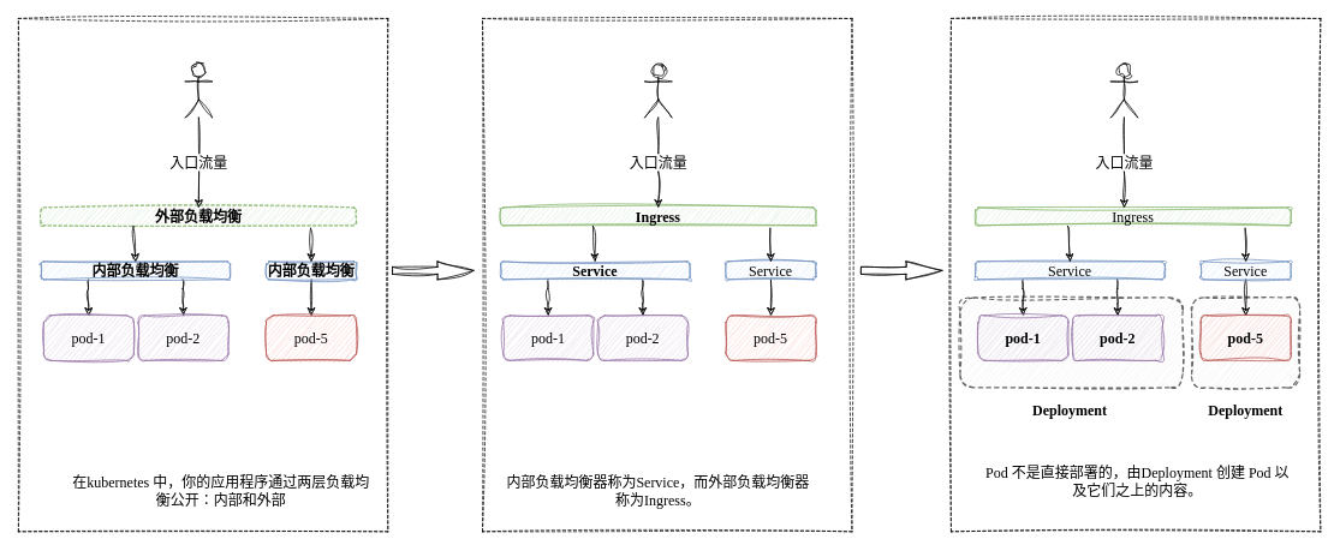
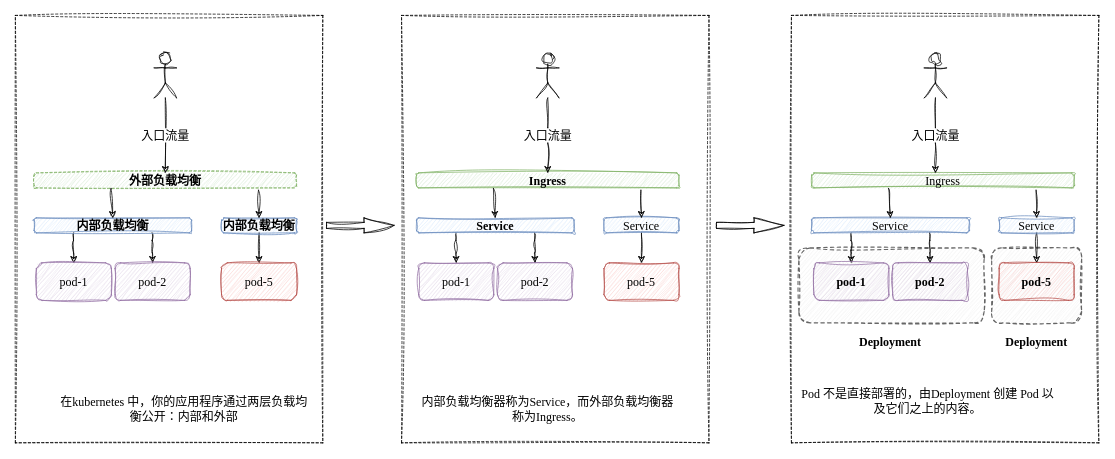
  <mxCell id="0" />
  <mxCell id="1" parent="0" />
  <mxCell id="2" value="" style="rounded=0;whiteSpace=wrap;html=1;sketch=1;hachureGap=4;jiggle=2;curveFitting=1;fontFamily=Architects Daughter;fontSource=https%3A%2F%2Ffonts.googleapis.com%2Fcss%3Ffamily%3DArchitects%2BDaughter;fontSize=20;dashed=1;" parent="1" vertex="1"><mxGeometry x="1055" y="20" width="410" height="570" as="geometry" /></mxCell>
  <mxCell id="3" value="" style="rounded=0;whiteSpace=wrap;html=1;sketch=1;hachureGap=4;jiggle=2;curveFitting=1;fontFamily=Architects Daughter;fontSource=https%3A%2F%2Ffonts.googleapis.com%2Fcss%3Ffamily%3DArchitects%2BDaughter;fontSize=20;dashed=1;" parent="1" vertex="1"><mxGeometry x="535" y="20" width="410" height="570" as="geometry" /></mxCell>
  <mxCell id="4" value="" style="rounded=0;whiteSpace=wrap;html=1;sketch=1;hachureGap=4;jiggle=2;curveFitting=1;fontFamily=Architects Daughter;fontSource=https%3A%2F%2Ffonts.googleapis.com%2Fcss%3Ffamily%3DArchitects%2BDaughter;fontSize=20;dashed=1;" parent="1" vertex="1"><mxGeometry x="20" y="20" width="410" height="570" as="geometry" /></mxCell>
  <mxCell id="5" value="" style="rounded=1;whiteSpace=wrap;html=1;sketch=1;hachureGap=4;jiggle=2;curveFitting=1;fontFamily=Architects Daughter;fontSource=https%3A%2F%2Ffonts.googleapis.com%2Fcss%3Ffamily%3DArchitects%2BDaughter;fontSize=16;dashed=1;fillColor=#f5f5f5;fontColor=#333333;strokeColor=#666666;strokeWidth=1.5;" parent="1" vertex="1"><mxGeometry x="1322" y="330" width="120" height="100" as="geometry" /></mxCell>
  <mxCell id="6" value="" style="rounded=1;whiteSpace=wrap;html=1;sketch=1;hachureGap=4;jiggle=2;curveFitting=1;fontFamily=Architects Daughter;fontSource=https%3A%2F%2Ffonts.googleapis.com%2Fcss%3Ffamily%3DArchitects%2BDaughter;fontSize=16;dashed=1;fillColor=#f5f5f5;fontColor=#333333;strokeColor=#666666;fontStyle=1;strokeWidth=1.5;" parent="1" vertex="1"><mxGeometry x="1065" y="330" width="247" height="100" as="geometry" /></mxCell>
  <mxCell id="7" value="&lt;b style=&quot;font-size: 16px;&quot;&gt;外部负载均衡&lt;/b&gt;" style="rounded=1;whiteSpace=wrap;html=1;sketch=1;hachureGap=4;jiggle=2;curveFitting=1;fontFamily=Architects Daughter;fontSource=https%3A%2F%2Ffonts.googleapis.com%2Fcss%3Ffamily%3DArchitects%2BDaughter;fontSize=16;fillColor=#d5e8d4;strokeColor=#82b366;dashed=1;" parent="1" vertex="1"><mxGeometry x="45" y="230" width="350" height="20" as="geometry" /></mxCell>
  <mxCell id="8" style="edgeStyle=orthogonalEdgeStyle;rounded=1;sketch=1;hachureGap=4;jiggle=2;curveFitting=1;orthogonalLoop=1;jettySize=auto;html=1;exitX=0.25;exitY=1;exitDx=0;exitDy=0;fontFamily=Architects Daughter;fontSource=https%3A%2F%2Ffonts.googleapis.com%2Fcss%3Ffamily%3DArchitects%2BDaughter;fontSize=16;" parent="1" source="10" target="14" edge="1"><mxGeometry relative="1" as="geometry" /></mxCell>
  <mxCell id="9" style="edgeStyle=orthogonalEdgeStyle;rounded=1;sketch=1;hachureGap=4;jiggle=2;curveFitting=1;orthogonalLoop=1;jettySize=auto;html=1;exitX=0.75;exitY=1;exitDx=0;exitDy=0;fontFamily=Architects Daughter;fontSource=https%3A%2F%2Ffonts.googleapis.com%2Fcss%3Ffamily%3DArchitects%2BDaughter;fontSize=16;" parent="1" source="10" target="15" edge="1"><mxGeometry relative="1" as="geometry" /></mxCell>
  <mxCell id="10" value="&lt;b style=&quot;font-size: 16px;&quot;&gt;内部负载均衡&lt;/b&gt;" style="rounded=1;whiteSpace=wrap;html=1;sketch=1;hachureGap=4;jiggle=2;curveFitting=1;fontFamily=Architects Daughter;fontSource=https%3A%2F%2Ffonts.googleapis.com%2Fcss%3Ffamily%3DArchitects%2BDaughter;fontSize=16;fillColor=#dae8fc;strokeColor=#6c8ebf;" parent="1" vertex="1"><mxGeometry x="45" y="290" width="210" height="20" as="geometry" /></mxCell>
  <mxCell id="11" style="edgeStyle=orthogonalEdgeStyle;rounded=1;sketch=1;hachureGap=4;jiggle=2;curveFitting=1;orthogonalLoop=1;jettySize=auto;html=1;exitX=0.5;exitY=1;exitDx=0;exitDy=0;entryX=0.5;entryY=0;entryDx=0;entryDy=0;fontFamily=Architects Daughter;fontSource=https%3A%2F%2Ffonts.googleapis.com%2Fcss%3Ffamily%3DArchitects%2BDaughter;fontSize=16;" parent="1" source="12" target="13" edge="1"><mxGeometry relative="1" as="geometry" /></mxCell>
  <mxCell id="12" value="&lt;b style=&quot;font-size: 16px;&quot;&gt;内部负载均衡&lt;/b&gt;" style="rounded=1;whiteSpace=wrap;html=1;sketch=1;hachureGap=4;jiggle=2;curveFitting=1;fontFamily=Architects Daughter;fontSource=https%3A%2F%2Ffonts.googleapis.com%2Fcss%3Ffamily%3DArchitects%2BDaughter;fontSize=16;fillColor=#dae8fc;strokeColor=#6c8ebf;" parent="1" vertex="1"><mxGeometry x="295" y="290" width="100" height="20" as="geometry" /></mxCell>
  <mxCell id="13" value="pod-5" style="rounded=1;whiteSpace=wrap;html=1;sketch=1;hachureGap=4;jiggle=2;curveFitting=1;fontFamily=Architects Daughter;fontSource=https%3A%2F%2Ffonts.googleapis.com%2Fcss%3Ffamily%3DArchitects%2BDaughter;fontSize=16;fillColor=#f8cecc;strokeColor=#b85450;" parent="1" vertex="1"><mxGeometry x="295" y="350" width="100" height="50" as="geometry" /></mxCell>
  <mxCell id="14" value="pod-1" style="rounded=1;whiteSpace=wrap;html=1;sketch=1;hachureGap=4;jiggle=2;curveFitting=1;fontFamily=Architects Daughter;fontSource=https%3A%2F%2Ffonts.googleapis.com%2Fcss%3Ffamily%3DArchitects%2BDaughter;fontSize=16;fillColor=#e1d5e7;strokeColor=#9673a6;" parent="1" vertex="1"><mxGeometry x="48" y="350" width="100" height="50" as="geometry" /></mxCell>
  <mxCell id="15" value="pod-2" style="rounded=1;whiteSpace=wrap;html=1;sketch=1;hachureGap=4;jiggle=2;curveFitting=1;fontFamily=Architects Daughter;fontSource=https%3A%2F%2Ffonts.googleapis.com%2Fcss%3Ffamily%3DArchitects%2BDaughter;fontSize=16;fillColor=#e1d5e7;strokeColor=#9673a6;" parent="1" vertex="1"><mxGeometry x="153" y="350" width="100" height="50" as="geometry" /></mxCell>
  <mxCell id="16" value="" style="endArrow=classic;html=1;rounded=1;sketch=1;hachureGap=4;jiggle=2;curveFitting=1;fontFamily=Architects Daughter;fontSource=https%3A%2F%2Ffonts.googleapis.com%2Fcss%3Ffamily%3DArchitects%2BDaughter;fontSize=16;exitX=0.293;exitY=1.03;exitDx=0;exitDy=0;exitPerimeter=0;entryX=0.5;entryY=0;entryDx=0;entryDy=0;" parent="1" source="7" target="10" edge="1"><mxGeometry width="50" height="50" relative="1" as="geometry"><mxPoint x="395" y="360" as="sourcePoint" /><mxPoint x="148" y="280" as="targetPoint" /></mxGeometry></mxCell>
  <mxCell id="17" value="" style="endArrow=classic;html=1;rounded=1;sketch=1;hachureGap=4;jiggle=2;curveFitting=1;fontFamily=Architects Daughter;fontSource=https%3A%2F%2Ffonts.googleapis.com%2Fcss%3Ffamily%3DArchitects%2BDaughter;fontSize=16;exitX=0.855;exitY=1.15;exitDx=0;exitDy=0;exitPerimeter=0;entryX=0.5;entryY=0;entryDx=0;entryDy=0;" parent="1" source="7" target="12" edge="1"><mxGeometry width="50" height="50" relative="1" as="geometry"><mxPoint x="160" y="261" as="sourcePoint" /><mxPoint x="160" y="290" as="targetPoint" /></mxGeometry></mxCell>
  <mxCell id="18" value="&lt;b style=&quot;font-size: 16px;&quot;&gt;Ingress&lt;/b&gt;" style="rounded=1;whiteSpace=wrap;html=1;sketch=1;hachureGap=4;jiggle=2;curveFitting=1;fontFamily=Architects Daughter;fontSource=https%3A%2F%2Ffonts.googleapis.com%2Fcss%3Ffamily%3DArchitects%2BDaughter;fontSize=16;fillColor=#d5e8d4;strokeColor=#82b366;" parent="1" vertex="1"><mxGeometry x="555" y="230" width="350" height="20" as="geometry" /></mxCell>
  <mxCell id="19" style="edgeStyle=orthogonalEdgeStyle;rounded=1;sketch=1;hachureGap=4;jiggle=2;curveFitting=1;orthogonalLoop=1;jettySize=auto;html=1;exitX=0.25;exitY=1;exitDx=0;exitDy=0;fontFamily=Architects Daughter;fontSource=https%3A%2F%2Ffonts.googleapis.com%2Fcss%3Ffamily%3DArchitects%2BDaughter;fontSize=16;" parent="1" source="21" target="25" edge="1"><mxGeometry relative="1" as="geometry" /></mxCell>
  <mxCell id="20" style="edgeStyle=orthogonalEdgeStyle;rounded=1;sketch=1;hachureGap=4;jiggle=2;curveFitting=1;orthogonalLoop=1;jettySize=auto;html=1;exitX=0.75;exitY=1;exitDx=0;exitDy=0;fontFamily=Architects Daughter;fontSource=https%3A%2F%2Ffonts.googleapis.com%2Fcss%3Ffamily%3DArchitects%2BDaughter;fontSize=16;" parent="1" source="21" target="26" edge="1"><mxGeometry relative="1" as="geometry" /></mxCell>
  <mxCell id="21" value="&lt;b style=&quot;font-size: 16px;&quot;&gt;Service&lt;/b&gt;" style="rounded=1;whiteSpace=wrap;html=1;sketch=1;hachureGap=4;jiggle=2;curveFitting=1;fontFamily=Architects Daughter;fontSource=https%3A%2F%2Ffonts.googleapis.com%2Fcss%3Ffamily%3DArchitects%2BDaughter;fontSize=16;fillColor=#dae8fc;strokeColor=#6c8ebf;" parent="1" vertex="1"><mxGeometry x="555" y="290" width="210" height="20" as="geometry" /></mxCell>
  <mxCell id="22" style="edgeStyle=orthogonalEdgeStyle;rounded=1;sketch=1;hachureGap=4;jiggle=2;curveFitting=1;orthogonalLoop=1;jettySize=auto;html=1;exitX=0.5;exitY=1;exitDx=0;exitDy=0;entryX=0.5;entryY=0;entryDx=0;entryDy=0;fontFamily=Architects Daughter;fontSource=https%3A%2F%2Ffonts.googleapis.com%2Fcss%3Ffamily%3DArchitects%2BDaughter;fontSize=16;" parent="1" source="23" target="24" edge="1"><mxGeometry relative="1" as="geometry" /></mxCell>
  <mxCell id="23" value="Service" style="rounded=1;whiteSpace=wrap;html=1;sketch=1;hachureGap=4;jiggle=2;curveFitting=1;fontFamily=Architects Daughter;fontSource=https%3A%2F%2Ffonts.googleapis.com%2Fcss%3Ffamily%3DArchitects%2BDaughter;fontSize=16;fillColor=#dae8fc;strokeColor=#6c8ebf;" parent="1" vertex="1"><mxGeometry x="805" y="290" width="100" height="20" as="geometry" /></mxCell>
  <mxCell id="24" value="pod-5" style="rounded=1;whiteSpace=wrap;html=1;sketch=1;hachureGap=4;jiggle=2;curveFitting=1;fontFamily=Architects Daughter;fontSource=https%3A%2F%2Ffonts.googleapis.com%2Fcss%3Ffamily%3DArchitects%2BDaughter;fontSize=16;fillColor=#f8cecc;strokeColor=#b85450;" parent="1" vertex="1"><mxGeometry x="805" y="350" width="100" height="50" as="geometry" /></mxCell>
  <mxCell id="25" value="pod-1" style="rounded=1;whiteSpace=wrap;html=1;sketch=1;hachureGap=4;jiggle=2;curveFitting=1;fontFamily=Architects Daughter;fontSource=https%3A%2F%2Ffonts.googleapis.com%2Fcss%3Ffamily%3DArchitects%2BDaughter;fontSize=16;fillColor=#e1d5e7;strokeColor=#9673a6;" parent="1" vertex="1"><mxGeometry x="558" y="350" width="100" height="50" as="geometry" /></mxCell>
  <mxCell id="26" value="pod-2" style="rounded=1;whiteSpace=wrap;html=1;sketch=1;hachureGap=4;jiggle=2;curveFitting=1;fontFamily=Architects Daughter;fontSource=https%3A%2F%2Ffonts.googleapis.com%2Fcss%3Ffamily%3DArchitects%2BDaughter;fontSize=16;fillColor=#e1d5e7;strokeColor=#9673a6;" parent="1" vertex="1"><mxGeometry x="663" y="350" width="100" height="50" as="geometry" /></mxCell>
  <mxCell id="27" value="" style="endArrow=classic;html=1;rounded=1;sketch=1;hachureGap=4;jiggle=2;curveFitting=1;fontFamily=Architects Daughter;fontSource=https%3A%2F%2Ffonts.googleapis.com%2Fcss%3Ffamily%3DArchitects%2BDaughter;fontSize=16;exitX=0.293;exitY=1.03;exitDx=0;exitDy=0;exitPerimeter=0;entryX=0.5;entryY=0;entryDx=0;entryDy=0;" parent="1" source="18" target="21" edge="1"><mxGeometry width="50" height="50" relative="1" as="geometry"><mxPoint x="905" y="360" as="sourcePoint" /><mxPoint x="658" y="280" as="targetPoint" /></mxGeometry></mxCell>
  <mxCell id="28" value="" style="endArrow=classic;html=1;rounded=1;sketch=1;hachureGap=4;jiggle=2;curveFitting=1;fontFamily=Architects Daughter;fontSource=https%3A%2F%2Ffonts.googleapis.com%2Fcss%3Ffamily%3DArchitects%2BDaughter;fontSize=16;exitX=0.855;exitY=1.15;exitDx=0;exitDy=0;exitPerimeter=0;entryX=0.5;entryY=0;entryDx=0;entryDy=0;" parent="1" source="18" target="23" edge="1"><mxGeometry width="50" height="50" relative="1" as="geometry"><mxPoint x="670" y="261" as="sourcePoint" /><mxPoint x="670" y="290" as="targetPoint" /></mxGeometry></mxCell>
  <mxCell id="29" value="Ingress" style="rounded=1;whiteSpace=wrap;html=1;sketch=1;hachureGap=4;jiggle=2;curveFitting=1;fontFamily=Architects Daughter;fontSource=https%3A%2F%2Ffonts.googleapis.com%2Fcss%3Ffamily%3DArchitects%2BDaughter;fontSize=16;fillColor=#d5e8d4;strokeColor=#82b366;" parent="1" vertex="1"><mxGeometry x="1082" y="230" width="350" height="20" as="geometry" /></mxCell>
  <mxCell id="30" style="edgeStyle=orthogonalEdgeStyle;rounded=1;sketch=1;hachureGap=4;jiggle=2;curveFitting=1;orthogonalLoop=1;jettySize=auto;html=1;exitX=0.25;exitY=1;exitDx=0;exitDy=0;fontFamily=Architects Daughter;fontSource=https%3A%2F%2Ffonts.googleapis.com%2Fcss%3Ffamily%3DArchitects%2BDaughter;fontSize=16;" parent="1" source="32" target="36" edge="1"><mxGeometry relative="1" as="geometry" /></mxCell>
  <mxCell id="31" style="edgeStyle=orthogonalEdgeStyle;rounded=1;sketch=1;hachureGap=4;jiggle=2;curveFitting=1;orthogonalLoop=1;jettySize=auto;html=1;exitX=0.75;exitY=1;exitDx=0;exitDy=0;fontFamily=Architects Daughter;fontSource=https%3A%2F%2Ffonts.googleapis.com%2Fcss%3Ffamily%3DArchitects%2BDaughter;fontSize=16;" parent="1" source="32" target="37" edge="1"><mxGeometry relative="1" as="geometry" /></mxCell>
  <mxCell id="32" value="Service" style="rounded=1;whiteSpace=wrap;html=1;sketch=1;hachureGap=4;jiggle=2;curveFitting=1;fontFamily=Architects Daughter;fontSource=https%3A%2F%2Ffonts.googleapis.com%2Fcss%3Ffamily%3DArchitects%2BDaughter;fontSize=16;fillColor=#dae8fc;strokeColor=#6c8ebf;" parent="1" vertex="1"><mxGeometry x="1082" y="290" width="210" height="20" as="geometry" /></mxCell>
  <mxCell id="33" style="edgeStyle=orthogonalEdgeStyle;rounded=1;sketch=1;hachureGap=4;jiggle=2;curveFitting=1;orthogonalLoop=1;jettySize=auto;html=1;exitX=0.5;exitY=1;exitDx=0;exitDy=0;entryX=0.5;entryY=0;entryDx=0;entryDy=0;fontFamily=Architects Daughter;fontSource=https%3A%2F%2Ffonts.googleapis.com%2Fcss%3Ffamily%3DArchitects%2BDaughter;fontSize=16;" parent="1" source="34" target="35" edge="1"><mxGeometry relative="1" as="geometry" /></mxCell>
  <mxCell id="34" value="Service" style="rounded=1;whiteSpace=wrap;html=1;sketch=1;hachureGap=4;jiggle=2;curveFitting=1;fontFamily=Architects Daughter;fontSource=https%3A%2F%2Ffonts.googleapis.com%2Fcss%3Ffamily%3DArchitects%2BDaughter;fontSize=16;fillColor=#dae8fc;strokeColor=#6c8ebf;" parent="1" vertex="1"><mxGeometry x="1332" y="290" width="100" height="20" as="geometry" /></mxCell>
  <mxCell id="35" value="&lt;b&gt;pod-5&lt;/b&gt;" style="rounded=1;whiteSpace=wrap;html=1;sketch=1;hachureGap=4;jiggle=2;curveFitting=1;fontFamily=Architects Daughter;fontSource=https%3A%2F%2Ffonts.googleapis.com%2Fcss%3Ffamily%3DArchitects%2BDaughter;fontSize=16;fillColor=#f8cecc;strokeColor=#b85450;" parent="1" vertex="1"><mxGeometry x="1332" y="350" width="100" height="50" as="geometry" /></mxCell>
  <mxCell id="36" value="&lt;b&gt;pod-1&lt;/b&gt;" style="rounded=1;whiteSpace=wrap;html=1;sketch=1;hachureGap=4;jiggle=2;curveFitting=1;fontFamily=Architects Daughter;fontSource=https%3A%2F%2Ffonts.googleapis.com%2Fcss%3Ffamily%3DArchitects%2BDaughter;fontSize=16;fillColor=#e1d5e7;strokeColor=#9673a6;" parent="1" vertex="1"><mxGeometry x="1085" y="350" width="100" height="50" as="geometry" /></mxCell>
  <mxCell id="37" value="&lt;b&gt;pod-2&lt;/b&gt;" style="rounded=1;whiteSpace=wrap;html=1;sketch=1;hachureGap=4;jiggle=2;curveFitting=1;fontFamily=Architects Daughter;fontSource=https%3A%2F%2Ffonts.googleapis.com%2Fcss%3Ffamily%3DArchitects%2BDaughter;fontSize=16;fillColor=#e1d5e7;strokeColor=#9673a6;" parent="1" vertex="1"><mxGeometry x="1190" y="350" width="100" height="50" as="geometry" /></mxCell>
  <mxCell id="38" value="" style="endArrow=classic;html=1;rounded=1;sketch=1;hachureGap=4;jiggle=2;curveFitting=1;fontFamily=Architects Daughter;fontSource=https%3A%2F%2Ffonts.googleapis.com%2Fcss%3Ffamily%3DArchitects%2BDaughter;fontSize=16;exitX=0.293;exitY=1.03;exitDx=0;exitDy=0;exitPerimeter=0;entryX=0.5;entryY=0;entryDx=0;entryDy=0;" parent="1" source="29" target="32" edge="1"><mxGeometry width="50" height="50" relative="1" as="geometry"><mxPoint x="1432" y="360" as="sourcePoint" /><mxPoint x="1185" y="280" as="targetPoint" /></mxGeometry></mxCell>
  <mxCell id="39" value="" style="endArrow=classic;html=1;rounded=1;sketch=1;hachureGap=4;jiggle=2;curveFitting=1;fontFamily=Architects Daughter;fontSource=https%3A%2F%2Ffonts.googleapis.com%2Fcss%3Ffamily%3DArchitects%2BDaughter;fontSize=16;exitX=0.855;exitY=1.15;exitDx=0;exitDy=0;exitPerimeter=0;entryX=0.5;entryY=0;entryDx=0;entryDy=0;" parent="1" source="29" target="34" edge="1"><mxGeometry width="50" height="50" relative="1" as="geometry"><mxPoint x="1197" y="261" as="sourcePoint" /><mxPoint x="1197" y="290" as="targetPoint" /></mxGeometry></mxCell>
  <mxCell id="40" value="&lt;b&gt;Deployment&lt;/b&gt;" style="text;html=1;strokeColor=none;fillColor=none;align=center;verticalAlign=middle;whiteSpace=wrap;rounded=0;fontSize=16;fontFamily=Architects Daughter;" parent="1" vertex="1"><mxGeometry x="1157" y="440" width="60" height="30" as="geometry" /></mxCell>
  <mxCell id="41" value="&lt;b&gt;Deployment&lt;/b&gt;" style="text;html=1;strokeColor=none;fillColor=none;align=center;verticalAlign=middle;whiteSpace=wrap;rounded=0;fontSize=16;fontFamily=Architects Daughter;" parent="1" vertex="1"><mxGeometry x="1352" y="440" width="60" height="30" as="geometry" /></mxCell>
  <mxCell id="42" value="入口流量" style="edgeStyle=orthogonalEdgeStyle;rounded=1;sketch=1;hachureGap=4;jiggle=2;curveFitting=1;orthogonalLoop=1;jettySize=auto;html=1;fontFamily=Architects Daughter;fontSource=https%3A%2F%2Ffonts.googleapis.com%2Fcss%3Ffamily%3DArchitects%2BDaughter;fontSize=16;" parent="1" source="43" target="7" edge="1"><mxGeometry relative="1" as="geometry" /></mxCell>
  <mxCell id="43" value="" style="shape=umlActor;verticalLabelPosition=bottom;verticalAlign=top;html=1;outlineConnect=0;rounded=1;sketch=1;hachureGap=4;jiggle=2;curveFitting=1;fontFamily=Architects Daughter;fontSource=https%3A%2F%2Ffonts.googleapis.com%2Fcss%3Ffamily%3DArchitects%2BDaughter;fontSize=16;" parent="1" vertex="1"><mxGeometry y="70" width="30" height="60" as="geometry" x="205" /></mxCell>
  <mxCell id="44" value="入口流量" style="edgeStyle=orthogonalEdgeStyle;rounded=1;sketch=1;hachureGap=4;jiggle=2;curveFitting=1;orthogonalLoop=1;jettySize=auto;html=1;fontFamily=Architects Daughter;fontSource=https%3A%2F%2Ffonts.googleapis.com%2Fcss%3Ffamily%3DArchitects%2BDaughter;fontSize=16;" parent="1" source="45" edge="1"><mxGeometry relative="1" as="geometry"><mxPoint x="730" y="230" as="targetPoint" /></mxGeometry></mxCell>
  <mxCell id="45" value="" style="shape=umlActor;verticalLabelPosition=bottom;verticalAlign=top;html=1;outlineConnect=0;rounded=1;sketch=1;hachureGap=4;jiggle=2;curveFitting=1;fontFamily=Architects Daughter;fontSource=https%3A%2F%2Ffonts.googleapis.com%2Fcss%3Ffamily%3DArchitects%2BDaughter;fontSize=16;" parent="1" vertex="1"><mxGeometry x="715" y="70" width="30" height="60" as="geometry" /></mxCell>
  <mxCell id="46" value="入口流量" style="edgeStyle=orthogonalEdgeStyle;rounded=1;sketch=1;hachureGap=4;jiggle=2;curveFitting=1;orthogonalLoop=1;jettySize=auto;html=1;fontFamily=Architects Daughter;fontSource=https%3A%2F%2Ffonts.googleapis.com%2Fcss%3Ffamily%3DArchitects%2BDaughter;fontSize=16;" parent="1" source="47" edge="1"><mxGeometry relative="1" as="geometry"><mxPoint x="1247" y="230" as="targetPoint" /></mxGeometry></mxCell>
  <mxCell id="47" value="" style="shape=umlActor;verticalLabelPosition=bottom;verticalAlign=top;html=1;outlineConnect=0;rounded=1;sketch=1;hachureGap=4;jiggle=2;curveFitting=1;fontFamily=Architects Daughter;fontSource=https%3A%2F%2Ffonts.googleapis.com%2Fcss%3Ffamily%3DArchitects%2BDaughter;fontSize=16;" parent="1" vertex="1"><mxGeometry x="1232" y="70" width="30" height="60" as="geometry" /></mxCell>
  <mxCell id="48" value="在kubernetes 中，你的应用程序通过两层负载均衡公开：内部和外部" style="text;html=1;strokeColor=none;fillColor=none;align=center;verticalAlign=middle;whiteSpace=wrap;rounded=0;fontSize=16;fontFamily=Architects Daughter;" parent="1" vertex="1"><mxGeometry x="75" y="530" width="340" height="30" as="geometry" /></mxCell>
  <mxCell id="49" value="内部负载均衡器称为Service，而外部负载均衡器称为Ingress。" style="text;html=1;strokeColor=none;fillColor=none;align=center;verticalAlign=middle;whiteSpace=wrap;rounded=0;fontSize=16;fontFamily=Architects Daughter;" parent="1" vertex="1"><mxGeometry x="560" y="530" width="340" height="30" as="geometry" /></mxCell>
- <mxCell id="50" value="Pod 不是直接部署的，由Deployment 创建 Pod 以及它们之上的内容。" style="text;html=1;strokeColor=none;fillColor=none;align=center;verticalAlign=middle;whiteSpace=wrap;rounded=0;fontSize=16;fontFamily=Architects Daughter;" parent="1" vertex="1"><mxGeometry x="1092" y="520" width="340" height="30" as="geometry" /></mxCell>
+ <mxCell id="50" value="Pod 不是直接部署的，由Deployment 创建 Pod 以及它们之上的内容。" style="text;html=1;strokeColor=none;fillColor=none;align=center;verticalAlign=middle;whiteSpace=wrap;rounded=0;fontSize=16;fontFamily=Architects Daughter;" parent="1" vertex="1"><mxGeometry x="1067" y="520" width="340" height="30" as="geometry" /></mxCell>
  <mxCell id="51" value="" style="html=1;shadow=0;dashed=0;align=center;verticalAlign=middle;shape=mxgraph.arrows2.arrow;dy=0.6;dx=40;notch=0;rounded=1;sketch=1;hachureGap=4;jiggle=2;curveFitting=1;fontFamily=Architects Daughter;fontSource=https%3A%2F%2Ffonts.googleapis.com%2Fcss%3Ffamily%3DArchitects%2BDaughter;fontSize=20;" parent="1" vertex="1"><mxGeometry x="435" y="290" width="90" height="20" as="geometry" /></mxCell>
  <mxCell id="52" value="" style="html=1;shadow=0;dashed=0;align=center;verticalAlign=middle;shape=mxgraph.arrows2.arrow;dy=0.6;dx=40;notch=0;rounded=1;sketch=1;hachureGap=4;jiggle=2;curveFitting=1;fontFamily=Architects Daughter;fontSource=https%3A%2F%2Ffonts.googleapis.com%2Fcss%3Ffamily%3DArchitects%2BDaughter;fontSize=20;" parent="1" vertex="1"><mxGeometry x="955" y="290" width="90" height="20" as="geometry" /></mxCell>
